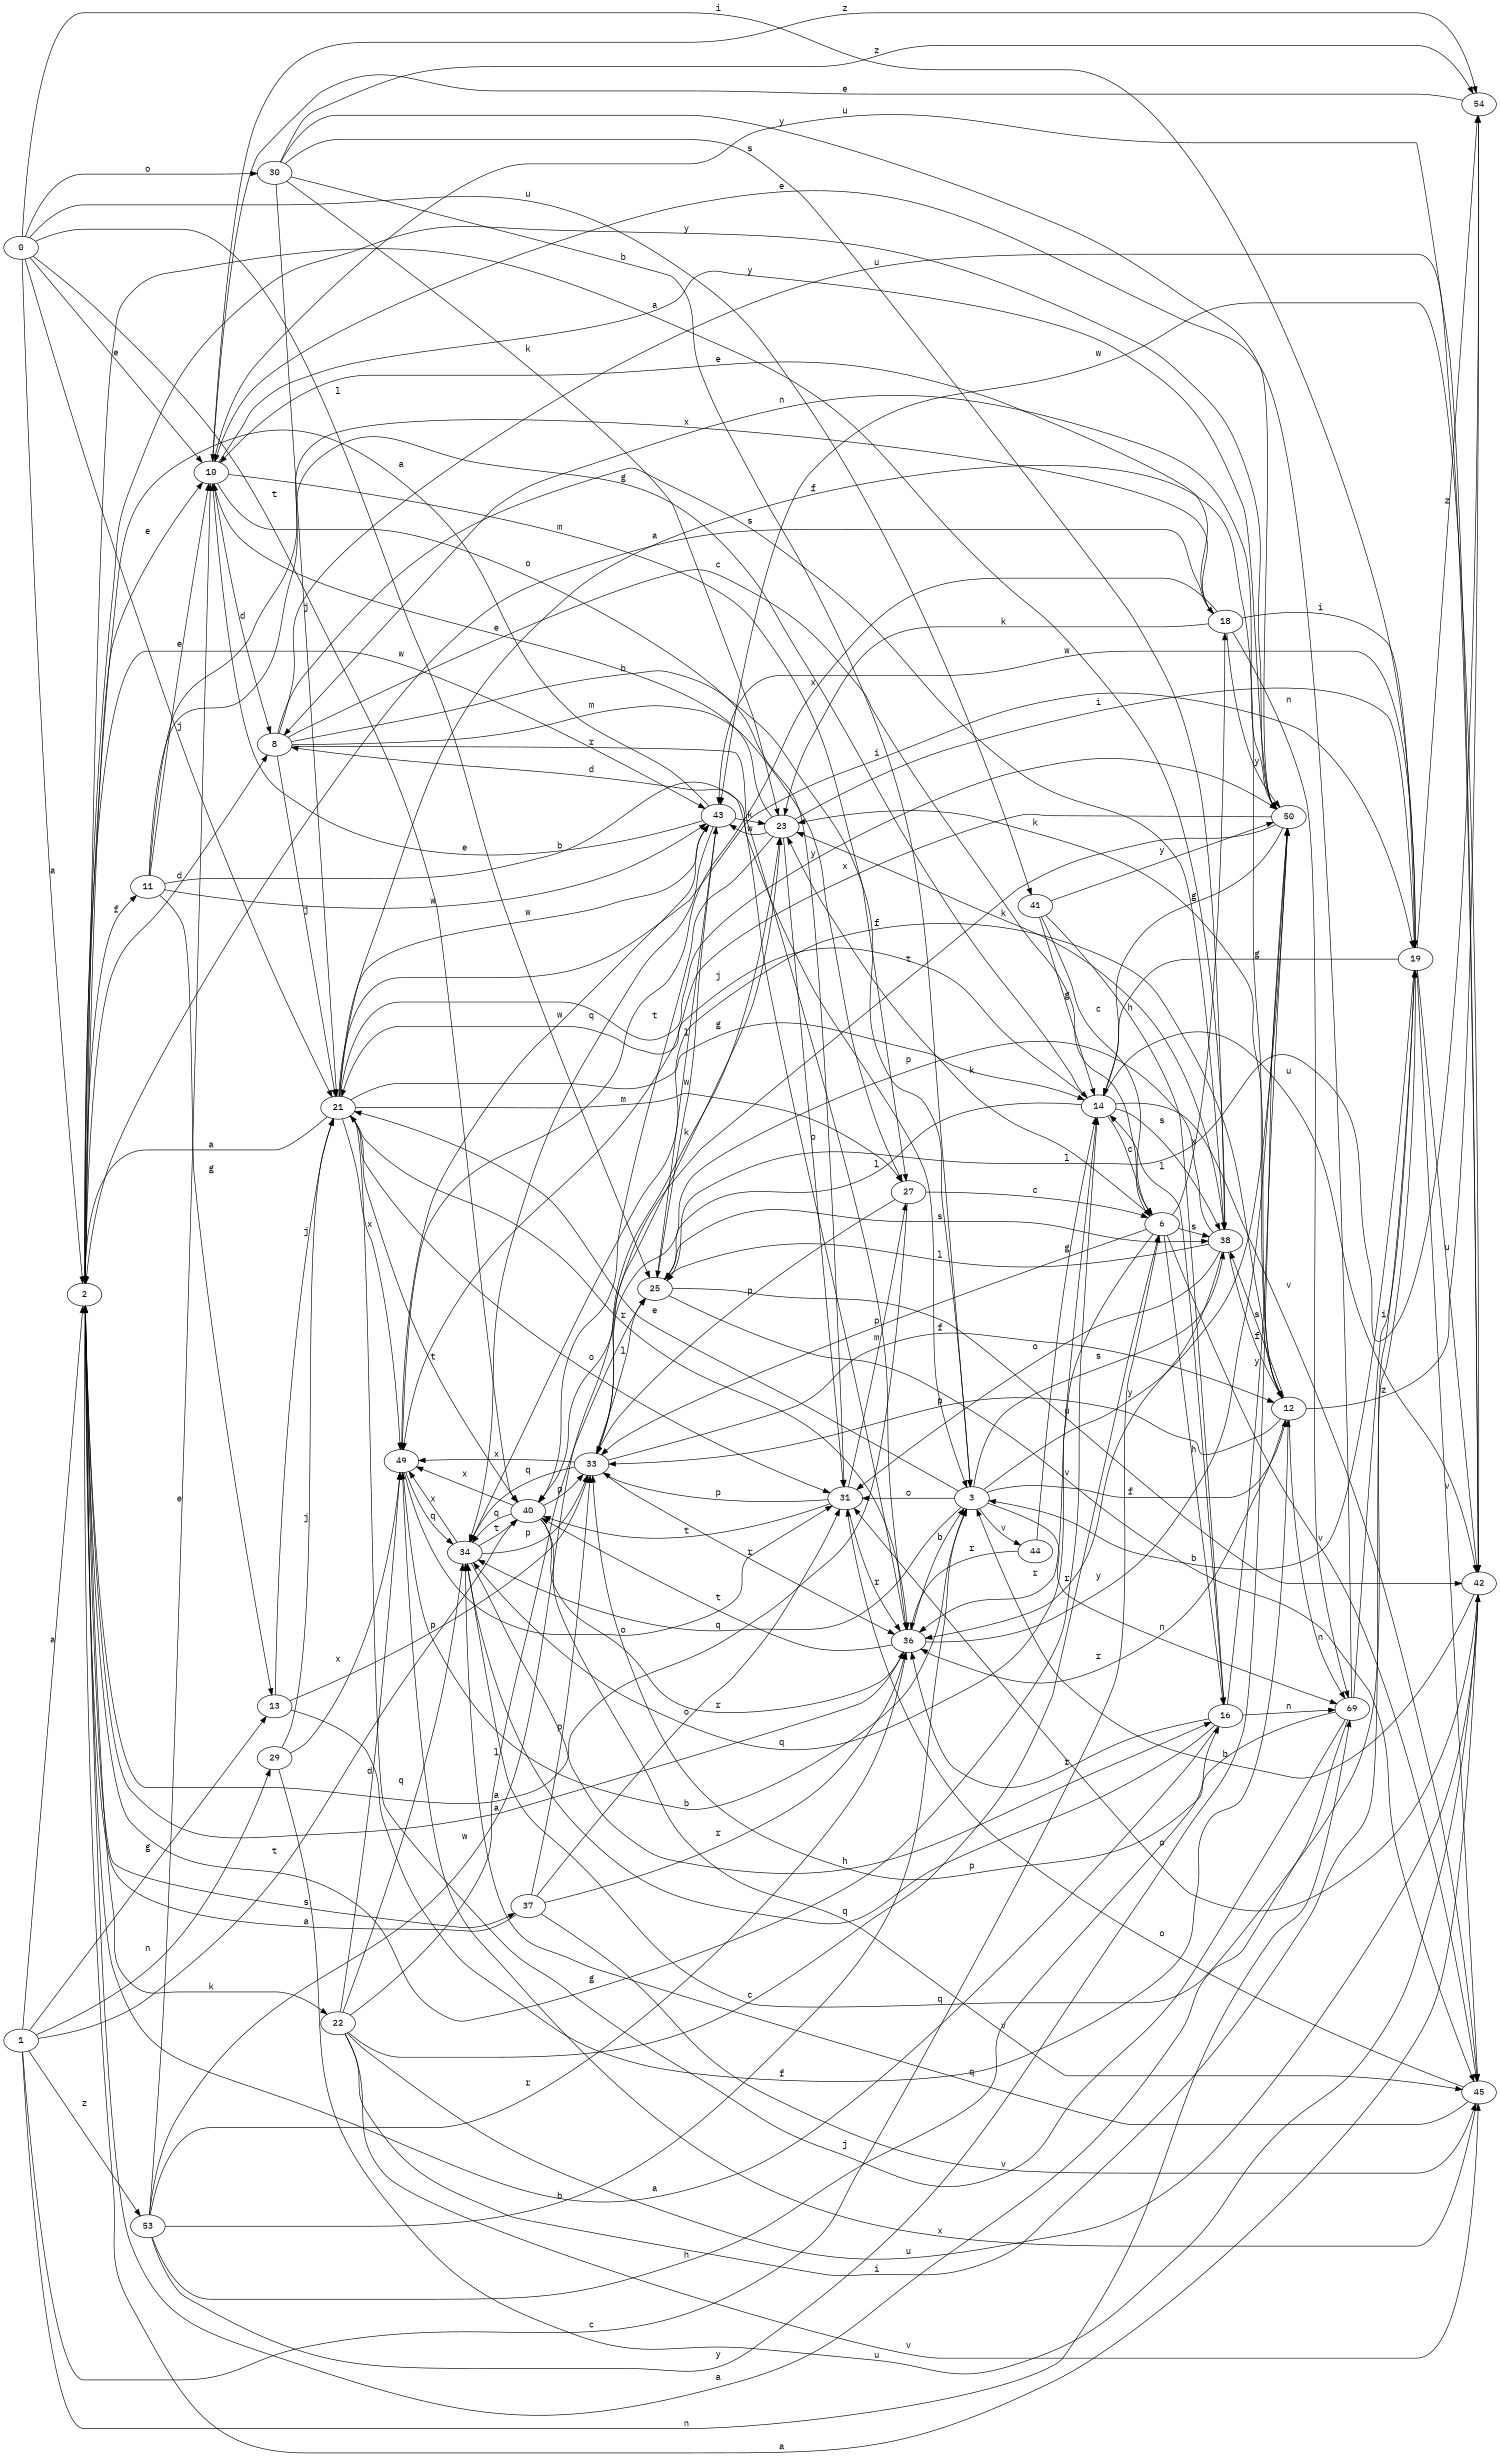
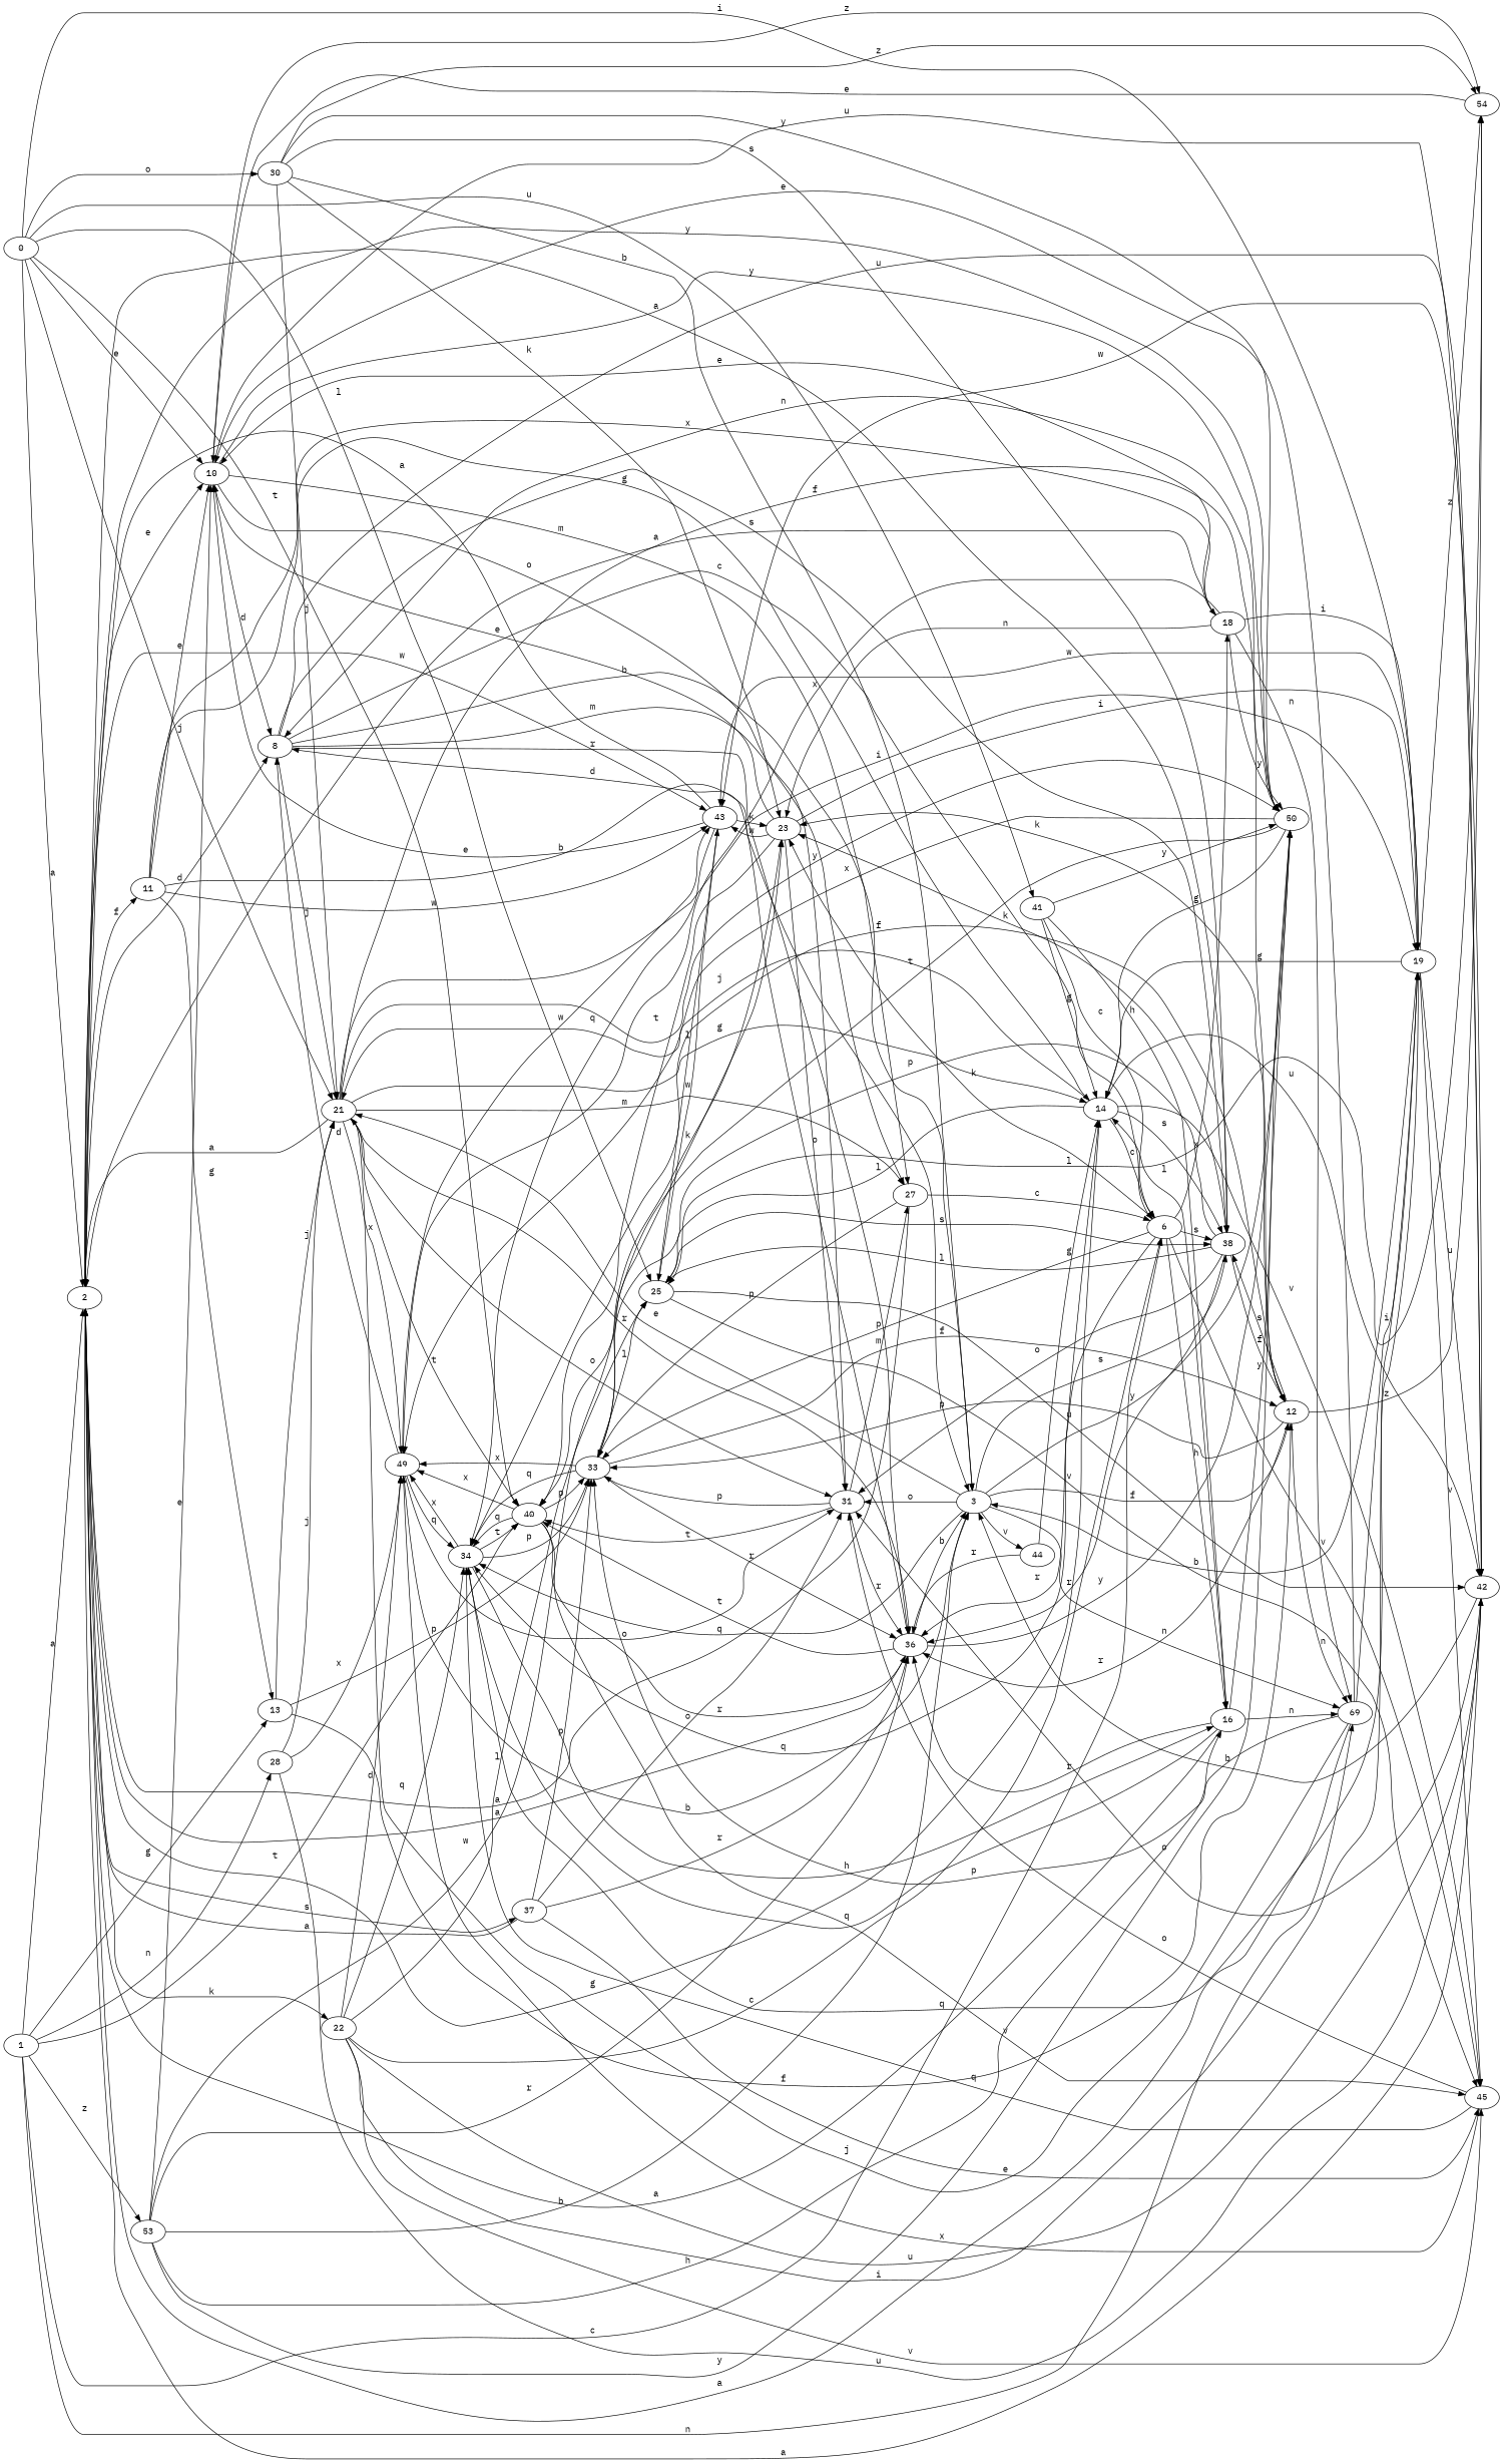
  strict digraph {
    fontname="IBM Plex Mono"
    rankdir=LR
    node [fontname="IBM Plex Mono"]
    edge [fontname="IBM Plex Mono"]
    0
    2
    10
    19
    21
    25
    30
    40
    41
    8
    11
    22
    37
    n14 [label=43]
    50
    14
    31
    27
    42
    54
    3
    34
    45
    12
    36
    49
    38
    23
    33
    6
    16
    1
    13
-   28 [label=29]
+   28
    n35 [label=69]
    53
    n37 [label=18]
    44
    0 -> 2 [label=a]
    0 -> 10 [label=e]
    0 -> 19 [label=i]
    0 -> 21 [label=j]
    0 -> 25 [label=l]
    0 -> 30 [label=o]
    0 -> 40 [label=t]
    0 -> 41 [label=u]
    2 -> 10 [label=e]
    2 -> 8 [label=d]
    2 -> 11 [label=f]
    2 -> 22 [label=k]
    2 -> 37 [label=s]
    2 -> n14 [label=w]
    2 -> 50 [label=y]
    2 -> 14 [label=g]
    10 -> 8 [label=d]
    10 -> 50 [label=y]
    10 -> 31 [label=o]
    10 -> 27 [label=m]
    10 -> 42 [label=u]
    10 -> 54 [label=z]
    19 -> n14 [label=w]
    19 -> 14 [label=g]
    19 -> 42 [label=u]
    19 -> 54 [label=z]
    19 -> 3 [label=b]
    19 -> 34 [label=q]
    19 -> 45 [label=v]
    21 -> 2 [label=a]
    21 -> 19 [label=i]
    21 -> 40 [label=t]
-   21 -> n14 [label=w]
    21 -> 50 [label=y]
    21 -> 14 [label=g]
    21 -> 31 [label=o]
    21 -> 27 [label=m]
    21 -> 12 [label=f]
    21 -> 36 [label=r]
    21 -> 49 [label=x]
    25 -> n14 [label=w]
    25 -> 42 [label=u]
    25 -> 45 [label=v]
    25 -> 38 [label=s]
    30 -> 21 [label=j]
    30 -> 50 [label=y]
    30 -> 54 [label=z]
    30 -> 3 [label=b]
    30 -> 38 [label=s]
    30 -> 23 [label=k]
    40 -> 34 [label=q]
    40 -> 45 [label=v]
    40 -> 36 [label=r]
    40 -> 49 [label=x]
    40 -> 33 [label=p]
    41 -> 50 [label=y]
    41 -> 14 [label=g]
    41 -> 6 [label=c]
    41 -> 16 [label=h]
    8 -> 21 [label=j]
    8 -> 27 [label=m]
    8 -> 42 [label=u]
    8 -> 3 [label=b]
    8 -> 36 [label=r]
    8 -> 38 [label=s]
    8 -> 6 [label=c]
    11 -> 10 [label=e]
    11 -> n14 [label=w]
    11 -> 14 [label=g]
    11 -> 3 [label=b]
    11 -> 13 [label=g]
    11 -> n37 [label=x]
    22 -> 19 [label=i]
    22 -> 25 [label=l]
    22 -> 42 [label=u]
    22 -> 34 [label=q]
    22 -> 45 [label=v]
    22 -> 49 [label=d]
    22 -> 6 [label=c]
    37 -> 2 [label=a]
    37 -> 31 [label=o]
-   37 -> 45 [label=v]
+   37 -> 45 [label=e]
    37 -> 36 [label=r]
    37 -> 33 [label=p]
    n14 -> 2 [label=a]
    n14 -> 10 [label=e]
    n14 -> 25 [label=l]
    n14 -> 34 [label=q]
    n14 -> 23 [label=k]
    50 -> 40 [label=t]
    50 -> 8 [label=n]
    50 -> 14 [label=g]
    50 -> 49 [label=x]
    14 -> 21 [label=j]
    14 -> 25 [label=l]
    14 -> 42 [label=u]
    14 -> 34 [label=q]
    14 -> 45 [label=v]
    14 -> 38 [label=s]
    14 -> 6 [label=c]
    31 -> 40 [label=t]
    31 -> 27 [label=m]
    31 -> 36 [label=r]
    31 -> 33 [label=p]
    27 -> 2 [label=a]
    27 -> 33 [label=p]
    27 -> 6 [label=c]
    42 -> 2 [label=a]
    42 -> n14 [label=w]
    42 -> 31 [label=o]
    42 -> 3 [label=b]
    54 -> 10 [label=e]
    54 -> 25 [label=l]
    3 -> 21 [label=e]
    3 -> 50 [label=y]
    3 -> 31 [label=o]
    3 -> 34 [label=q]
    3 -> 12 [label=f]
    3 -> 38 [label=s]
    3 -> n35 [label=n]
    3 -> 44 [label=v]
    34 -> 40 [label=t]
    34 -> 12 [label=f]
    34 -> 49 [label=x]
    34 -> 33 [label=p]
    34 -> 16 [label=h]
    45 -> 31 [label=o]
    45 -> 34 [label=q]
    45 -> 49 [label=x]
    12 -> 54 [label=z]
    12 -> 36 [label=r]
    12 -> 38 [label=s]
    12 -> 23 [label=k]
    12 -> 33 [label=p]
    12 -> n35 [label=n]
    36 -> 2 [label=a]
    36 -> 40 [label=t]
    36 -> 8 [label=d]
    36 -> 50 [label=y]
    36 -> 3 [label=b]
+   49 -> 8 [label=d]
    49 -> n14 [label=w]
    49 -> 31 [label=o]
    49 -> 3 [label=b]
    49 -> 34 [label=q]
    38 -> 2 [label=a]
    38 -> 25 [label=l]
    38 -> 31 [label=o]
    38 -> 12 [label=f]
    38 -> 36 [label=r]
    38 -> 23 [label=k]
    38 -> 33 [label=p]
    23 -> 10 [label=e]
    23 -> 19 [label=i]
    23 -> 40 [label=t]
    23 -> n14 [label=w]
    23 -> 31 [label=o]
    33 -> 25 [label=l]
    33 -> 34 [label=q]
    33 -> 12 [label=f]
    33 -> 36 [label=r]
    33 -> 49 [label=x]
    33 -> 23 [label=k]
    6 -> 45 [label=v]
    6 -> 36 [label=r]
    6 -> 38 [label=s]
    6 -> 23 [label=k]
    6 -> 33 [label=p]
    6 -> 16 [label=h]
    6 -> n37 [label=x]
    16 -> 2 [label=a]
    16 -> 50 [label=y]
    16 -> 14 [label=l]
    16 -> 34 [label=q]
    16 -> 36 [label=r]
    16 -> n35 [label=n]
    1 -> 2 [label=a]
    1 -> 40 [label=t]
    1 -> 6 [label=c]
    1 -> 13 [label=g]
    1 -> 28 [label=n]
    1 -> n35 [label=n]
    1 -> 53 [label=z]
    13 -> 21 [label=j]
    13 -> 12 [label=f]
    13 -> 33 [label=p]
    28 -> 21 [label=j]
    28 -> 42 [label=u]
    28 -> 49 [label=x]
    n35 -> 2 [label=a]
    n35 -> 10 [label=e]
    n35 -> 19 [label=i]
    n35 -> 21 [label=j]
    n35 -> 33 [label=p]
    53 -> 10 [label=e]
    53 -> 50 [label=y]
    53 -> 3 [label=b]
    53 -> 36 [label=r]
    53 -> 23 [label=w]
    53 -> 16 [label=h]
    n37 -> 2 [label=a]
    n37 -> 10 [label=e]
    n37 -> 19 [label=i]
    n37 -> 50 [label=y]
    n37 -> 49 [label=x]
-   n37 -> 23 [label=k]
+   n37 -> 23 [label=n]
    n37 -> n35 [label=n]
    44 -> 14 [label=g]
    44 -> 36 [label=r]
  }
